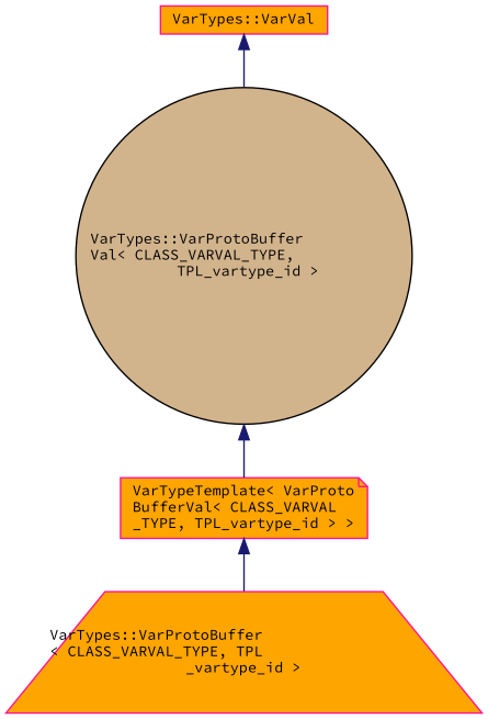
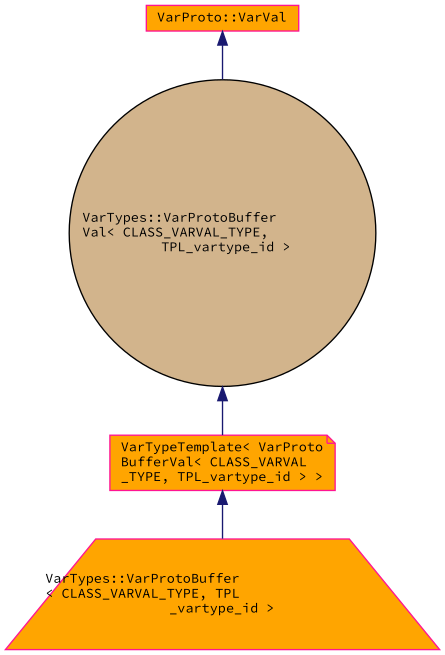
  digraph {
    fontname="Source Code Pro"
    node [color=deeppink fillcolor=orange fontname="Source Code Pro" fontsize=10 style=filled]
    edge [color=midnightblue dir=back fontname="Source Code Pro" fontsize=10 labelfontname=Helvetica labelfontsize=10 style=solid]
    n1 [color=black fillcolor=tan fontcolor=black height=0.2 label="VarTypes::VarProtoBuffer\lVal\< CLASS_VARVAL_TYPE,\l TPL_vartype_id \>" shape=circle width=0.4]
    n2 [height=0.2 label="VarTypeTemplate\< VarProto\lBufferVal\< CLASS_VARVAL\l_TYPE, TPL_vartype_id \> \>" shape=note width=0.4]
-   n3 [height=0.2 label="VarTypes::VarVal" shape=box width=0.4]
+   n3 [height=0.2 label="VarProto::VarVal" shape=box width=0.4]
    n4 [height=0.2 label="VarTypes::VarProtoBuffer\l\< CLASS_VARVAL_TYPE, TPL\l_vartype_id \>" shape=trapezium width=0.4]
    n1 -> n2
    n2 -> n4
    n3 -> n1
  }
